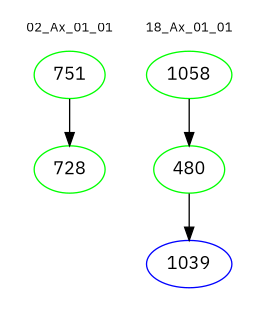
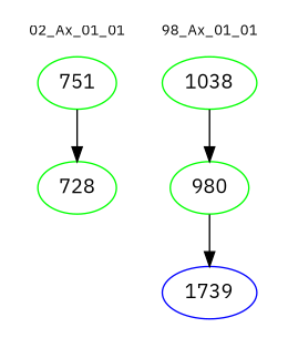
  digraph {
    fontname="IBM Plex Sans"
    node [color=green fontname="IBM Plex Sans"]
    edge [color=black fontname="IBM Plex Sans"]
    n1 [label=751]
    n2 [label=728]
-   n3 [label=1058]
-   n4 [label=480]
-   n5 [color=blue label=1039]
+   n3 [label=1038]
+   n4 [label=980]
+   n5 [color=blue label=1739]
    subgraph cluster_1 {
      color=white
      fontsize=10
      label="02_Ax_01_01"
      n1
      n2
    }
    subgraph cluster_2 {
      color=white
      fontsize=10
-     label="18_Ax_01_01"
+     label="98_Ax_01_01"
      n3
      n4
      n5
    }
    n1 -> n2
    n3 -> n4
    n4 -> n5
  }
